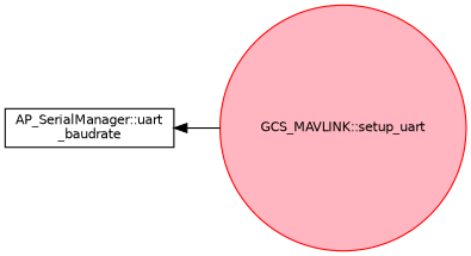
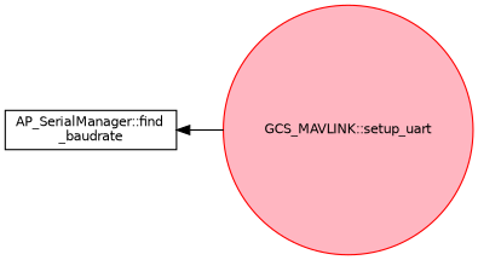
  digraph {
    rankdir=LR
    node [fontname=Helvetica fontsize=10 style=filled]
-   n1 [color=black fillcolor=white fontcolor=black height=0.2 label="AP_SerialManager::uart\l_baudrate" shape=box width=0.4]
+   n1 [color=black fillcolor=white fontcolor=black height=0.2 label="AP_SerialManager::find\l_baudrate" shape=box width=0.4]
    n2 [color=red fillcolor=lightpink height=0.2 label="GCS_MAVLINK::setup_uart" shape=circle width=0.4]
    n1 -> n2 [color=black dir=back fontname=Helvetica fontsize=10 labelfontname=Helvetica labelfontsize=10 style=solid]
  }
